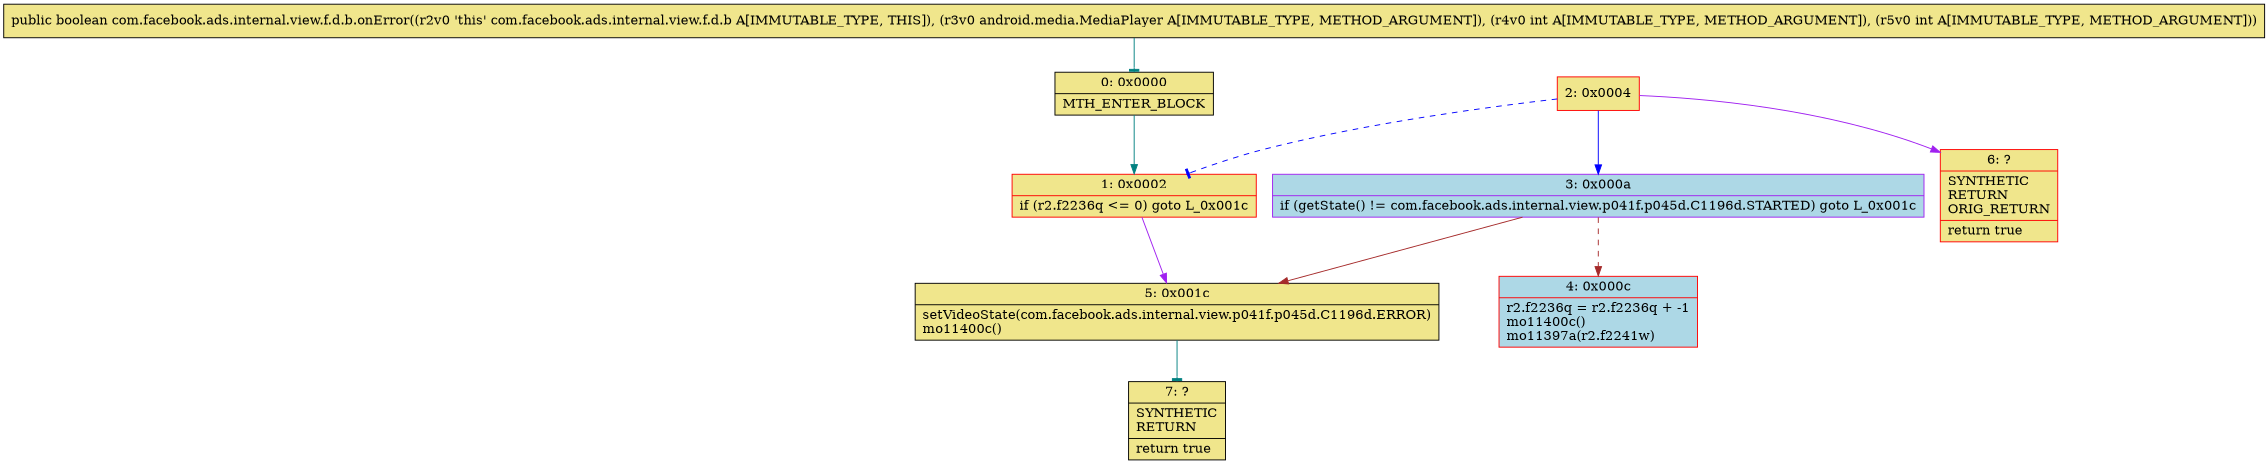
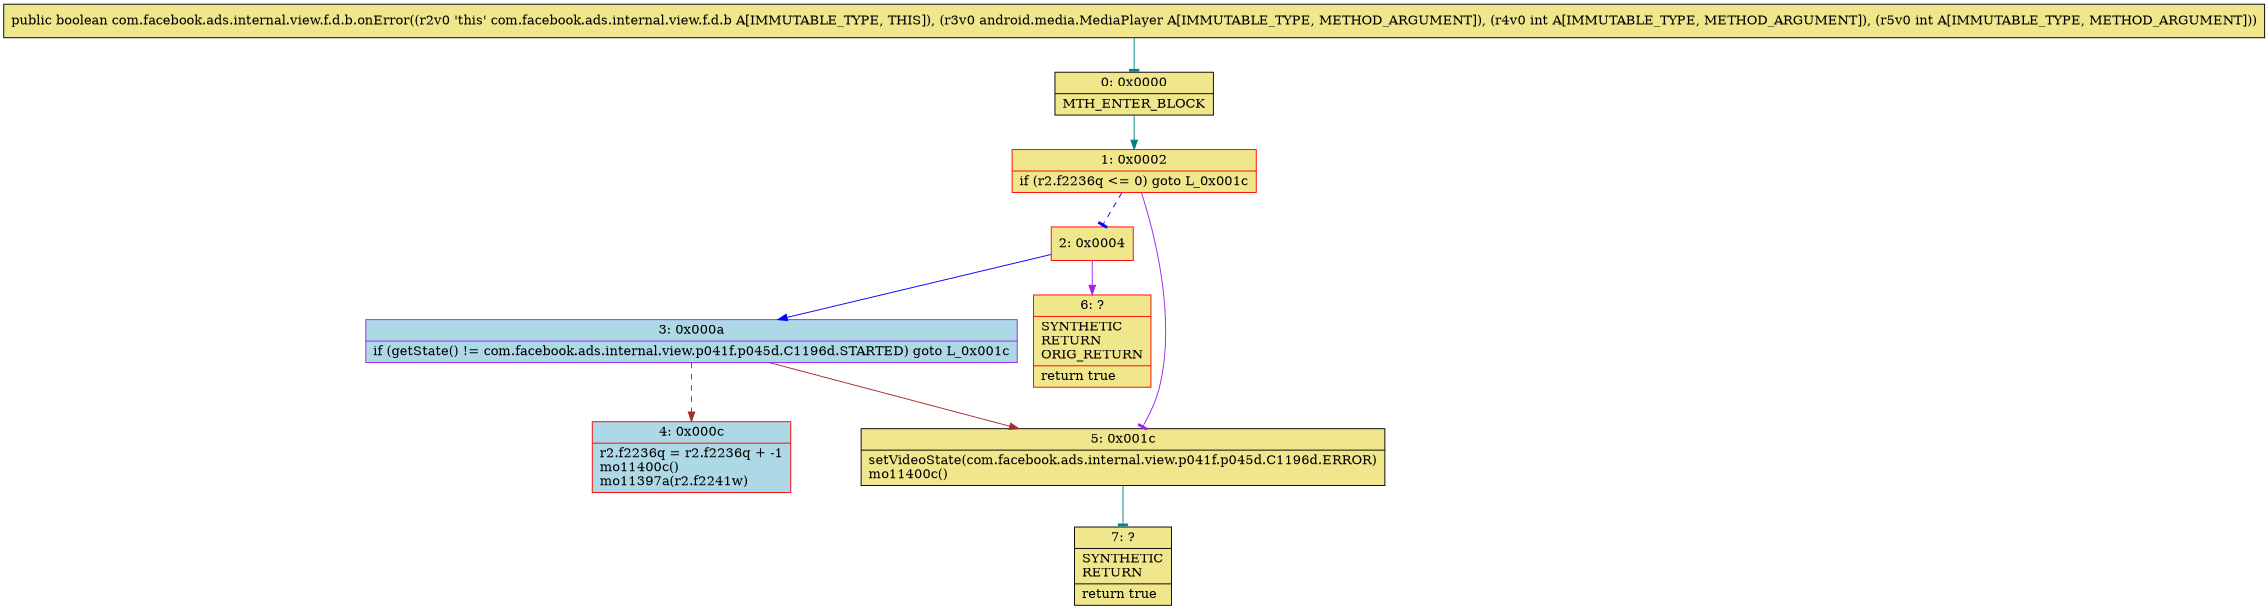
  digraph {
    node [color=black fillcolor=khaki shape=record style=filled]
    edge [arrowhead=normal color=teal]
    n1 [label="{0\:\ 0x0000|MTH_ENTER_BLOCK\l}"]
    n2 [color=red label="{1\:\ 0x0002|if (r2.f2236q \<= 0) goto L_0x001c\l}"]
    n3 [color=red label="{2\:\ 0x0004}"]
    n4 [label="{5\:\ 0x001c|setVideoState(com.facebook.ads.internal.view.p041f.p045d.C1196d.ERROR)\lmo11400c()\l}"]
    n5 [color=purple fillcolor=lightblue label="{3\:\ 0x000a|if (getState() != com.facebook.ads.internal.view.p041f.p045d.C1196d.STARTED) goto L_0x001c\l}"]
    n6 [color=red label="{6\:\ ?|SYNTHETIC\lRETURN\lORIG_RETURN\l|return true\l}"]
    n7 [label="{7\:\ ?|SYNTHETIC\lRETURN\l|return true\l}"]
    n8 [color=red fillcolor=lightblue label="{4\:\ 0x000c|r2.f2236q = r2.f2236q + \-1\lmo11400c()\lmo11397a(r2.f2241w)\l}"]
    n9 [label="{public boolean com.facebook.ads.internal.view.f.d.b.onError((r2v0 'this' com.facebook.ads.internal.view.f.d.b A[IMMUTABLE_TYPE, THIS]), (r3v0 android.media.MediaPlayer A[IMMUTABLE_TYPE, METHOD_ARGUMENT]), (r4v0 int A[IMMUTABLE_TYPE, METHOD_ARGUMENT]), (r5v0 int A[IMMUTABLE_TYPE, METHOD_ARGUMENT])) }"]
    n1 -> n2
-   n3 -> n2 [arrowhead=tee color=blue style=dashed]
-   n2 -> n4 [color=purple]
+   n2 -> n3 [arrowhead=tee color=blue style=dashed]
+   n2 -> n4 [arrowhead=tee color=purple]
    n3 -> n5 [color=blue]
    n3 -> n6 [color=purple]
    n4 -> n7 [arrowhead=tee]
    n5 -> n4 [color=brown]
    n5 -> n8 [color=brown style=dashed]
    n9 -> n1 [arrowhead=tee]
  }
